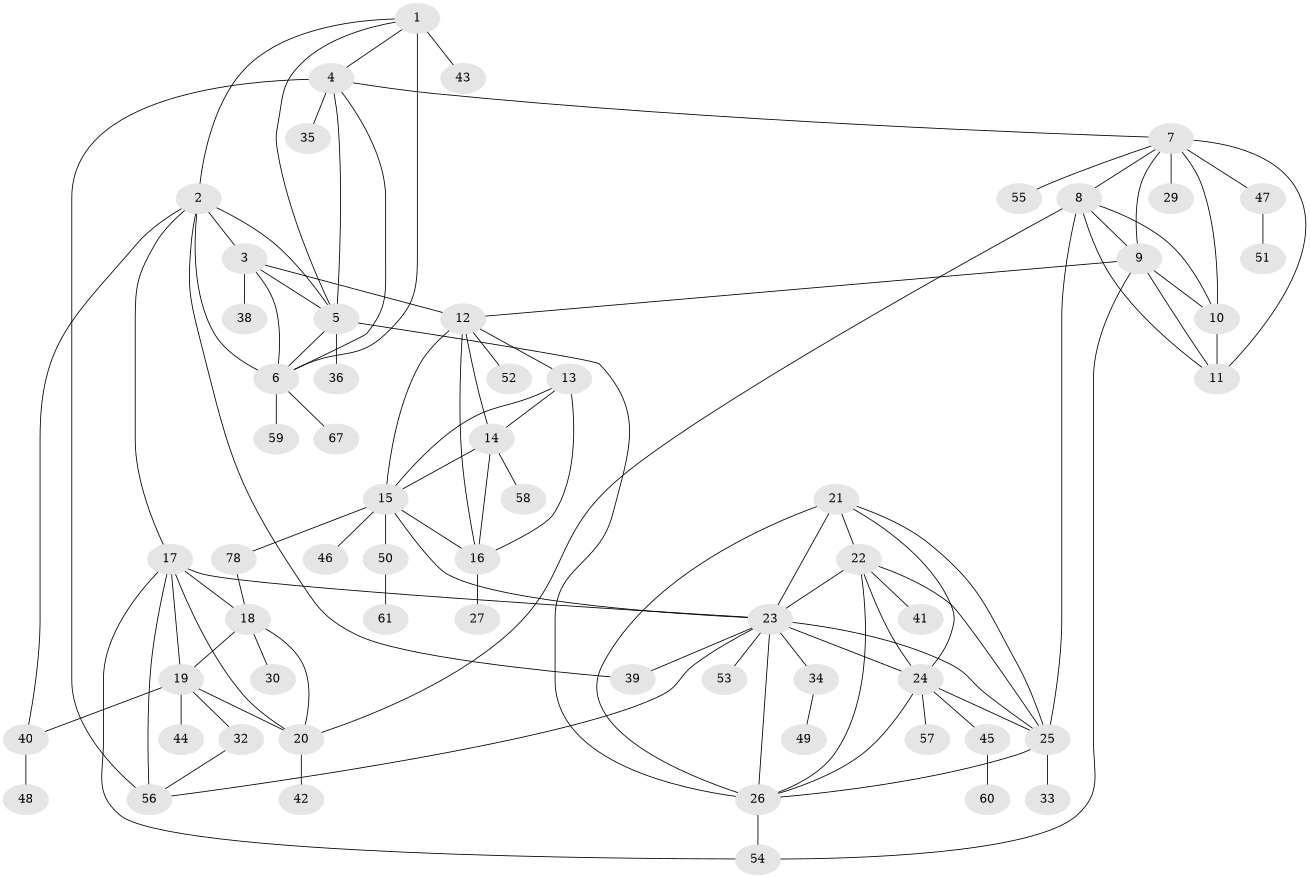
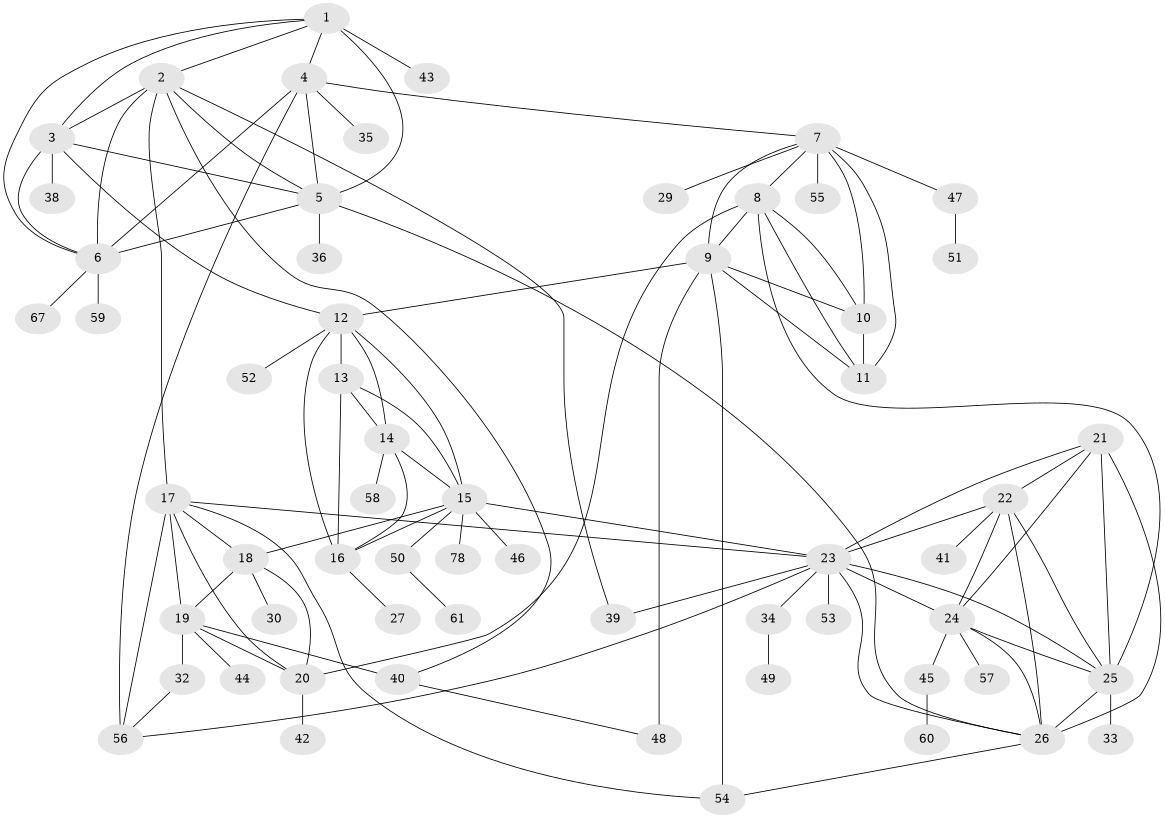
  graph {
    node [color=gray90 style=filled]
    edge [weight=1.0]
    1
    2
    3
    4
    5
    6
    43
    17
    39
    40
    12
    38
    7
    35
    56
    26
    36
    n18 [label=67]
    59
    20
    54
    18
    23
    19
    48
    13
    14
    15
    16
    52
    8
    9
    10
    11
    29
    47
    55
    25
    51
    42
    33
    58
    n43 [label=78]
    46
    50
    27
    30
    24
    34
    53
    61
    32
    44
    21
    22
    41
    45
    57
    49
    60
    1 -- 2
+   1 -- 3
    1 -- 4
    1 -- 5
    1 -- 6
    1 -- 43 [weight=3.0]
    2 -- 3
    2 -- 5
    2 -- 6
    2 -- 17
    2 -- 39
    2 -- 40
    3 -- 5
    3 -- 6
    3 -- 12
    3 -- 38 [weight=2.0]
    4 -- 5
    4 -- 6
    4 -- 7
    4 -- 35
    4 -- 56 [weight=3.0]
    5 -- 6
    5 -- 26
    5 -- 36 [weight=6.0]
    6 -- n18
    6 -- 59 [weight=2.0]
    17 -- 56
    17 -- 20
    17 -- 54
    17 -- 18
    17 -- 23
    17 -- 19 [weight=3.0]
    40 -- 48
    12 -- 13 [weight=2.0]
    12 -- 14 [weight=2.0]
    12 -- 15 [weight=2.0]
    12 -- 16 [weight=2.0]
    12 -- 52
    7 -- 8 [weight=2.0]
    7 -- 9 [weight=2.0]
    7 -- 10 [weight=3.0]
    7 -- 11 [weight=2.0]
    7 -- 29
    7 -- 47
    7 -- 55
    26 -- 54
    20 -- 42
    18 -- 20
    18 -- 19 [weight=3.0]
    18 -- 30
    23 -- 39
    23 -- 56
    23 -- 26
    23 -- 25
    23 -- 24
    23 -- 34
    23 -- 53
    19 -- 40 [weight=4.0]
    19 -- 20 [weight=3.0]
    19 -- 32
    19 -- 44
    13 -- 14
    13 -- 15
    13 -- 16
    14 -- 15
    14 -- 16
    14 -- 58
-   n43 -- 18
+   15 -- 18
    15 -- 23
    15 -- 16
    15 -- n43
    15 -- 46
    15 -- 50
    16 -- 27 [weight=3.0]
    8 -- 20
    8 -- 9
    8 -- 10
    8 -- 11
    8 -- 25
    9 -- 12
    9 -- 54
+   9 -- 48 [weight=4.0]
    9 -- 10
    9 -- 11
    10 -- 11
    47 -- 51
    25 -- 26
    25 -- 33
    50 -- 61
    24 -- 26
    24 -- 25
    24 -- 45
    24 -- 57
    34 -- 49
    32 -- 56
    21 -- 26 [weight=2.0]
    21 -- 23
    21 -- 25
    21 -- 24
    21 -- 22
    22 -- 26
    22 -- 23
    22 -- 25
    22 -- 24
    22 -- 41
    45 -- 60
  }
